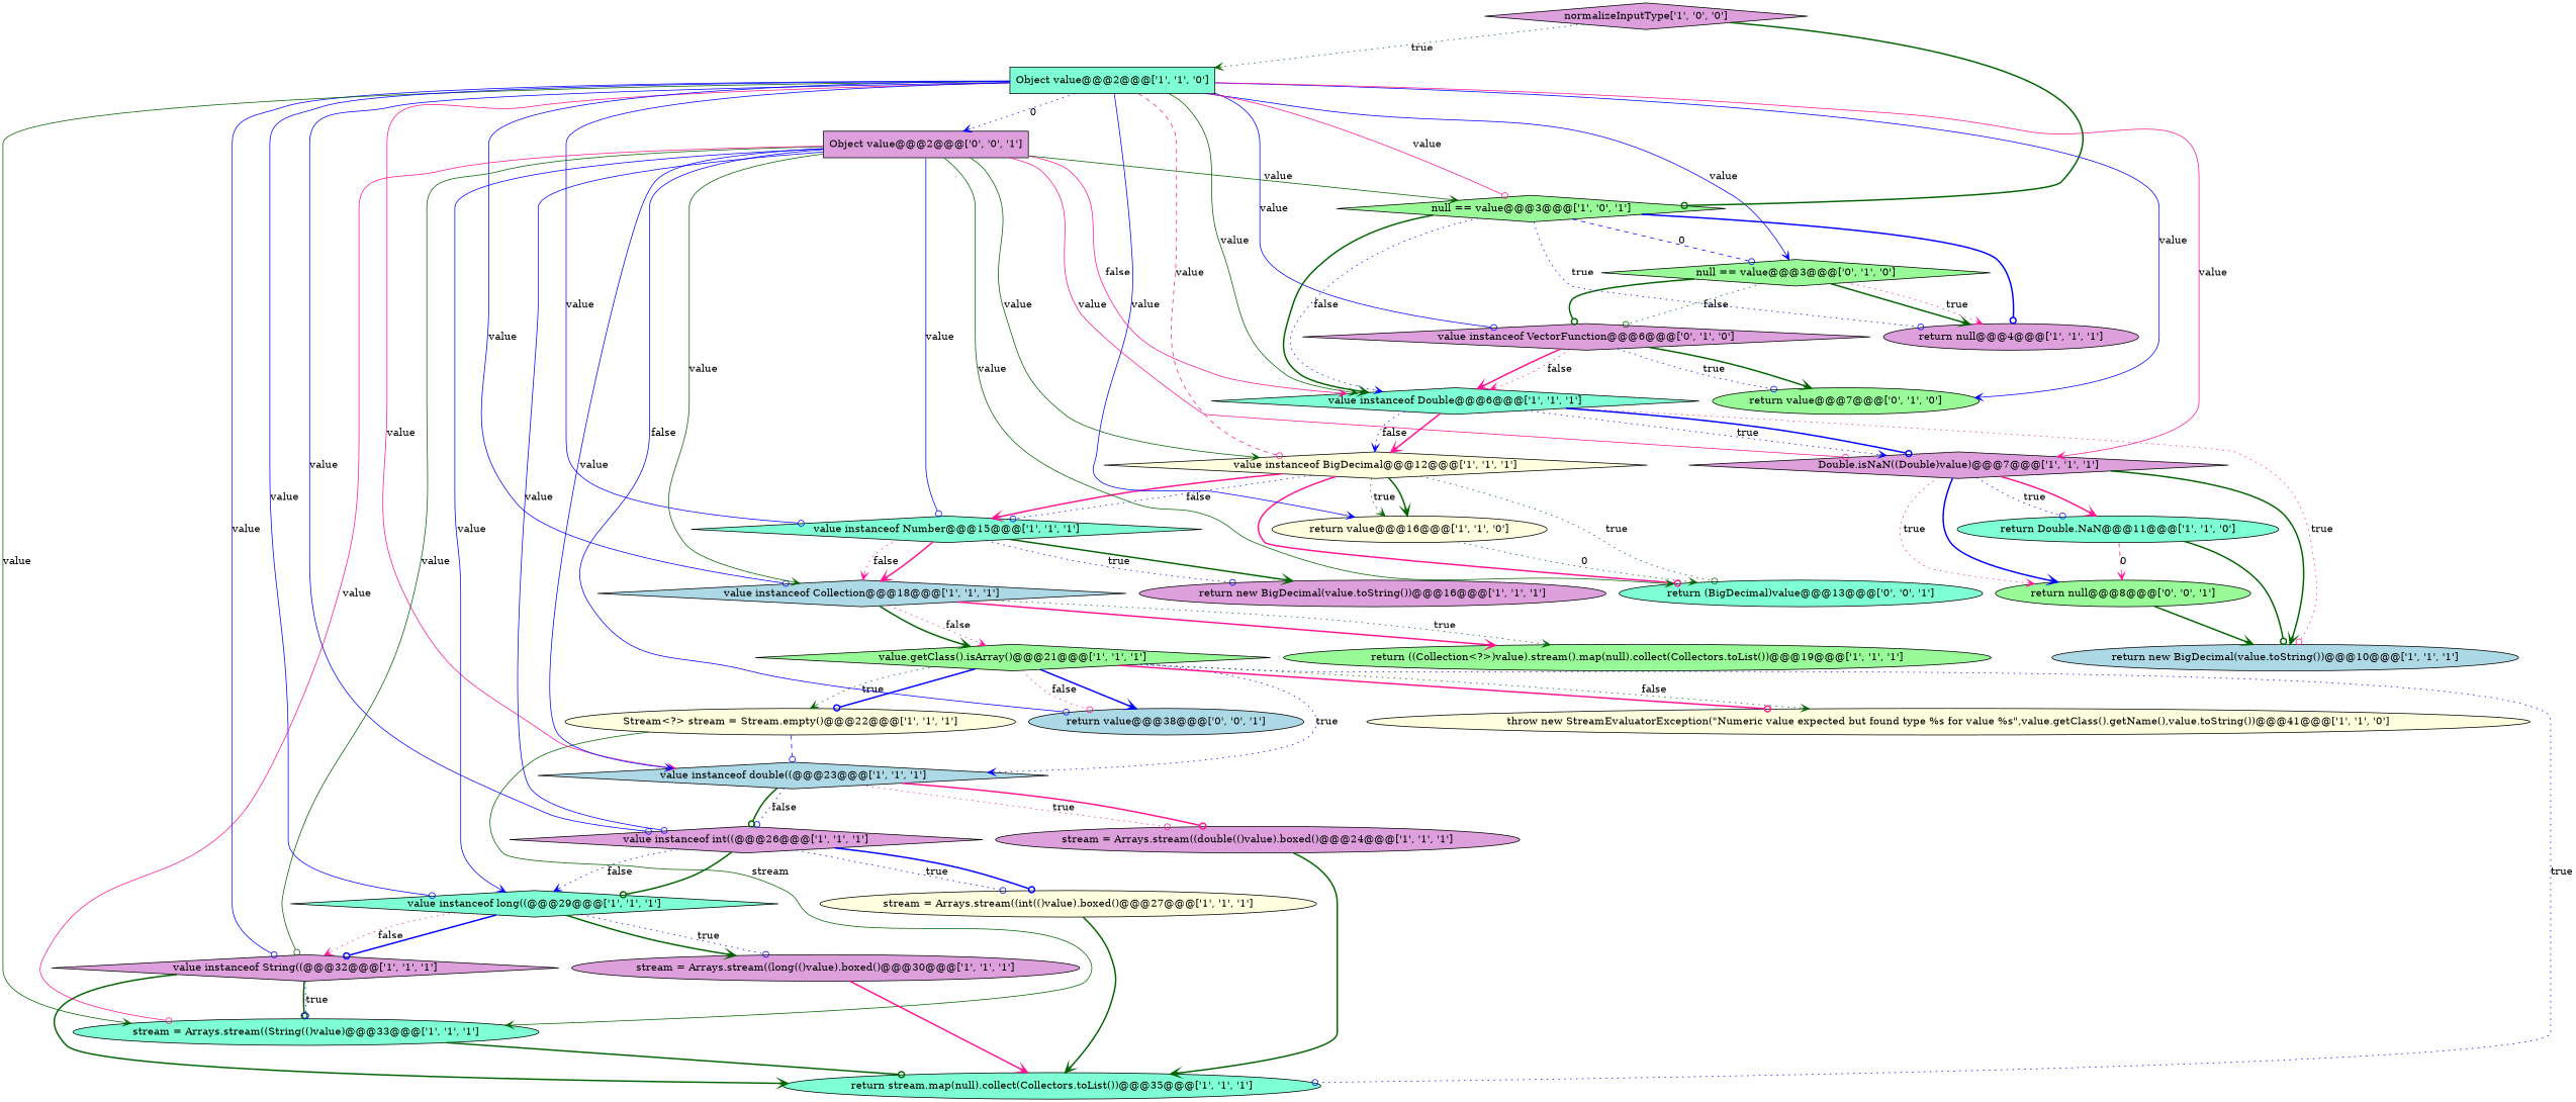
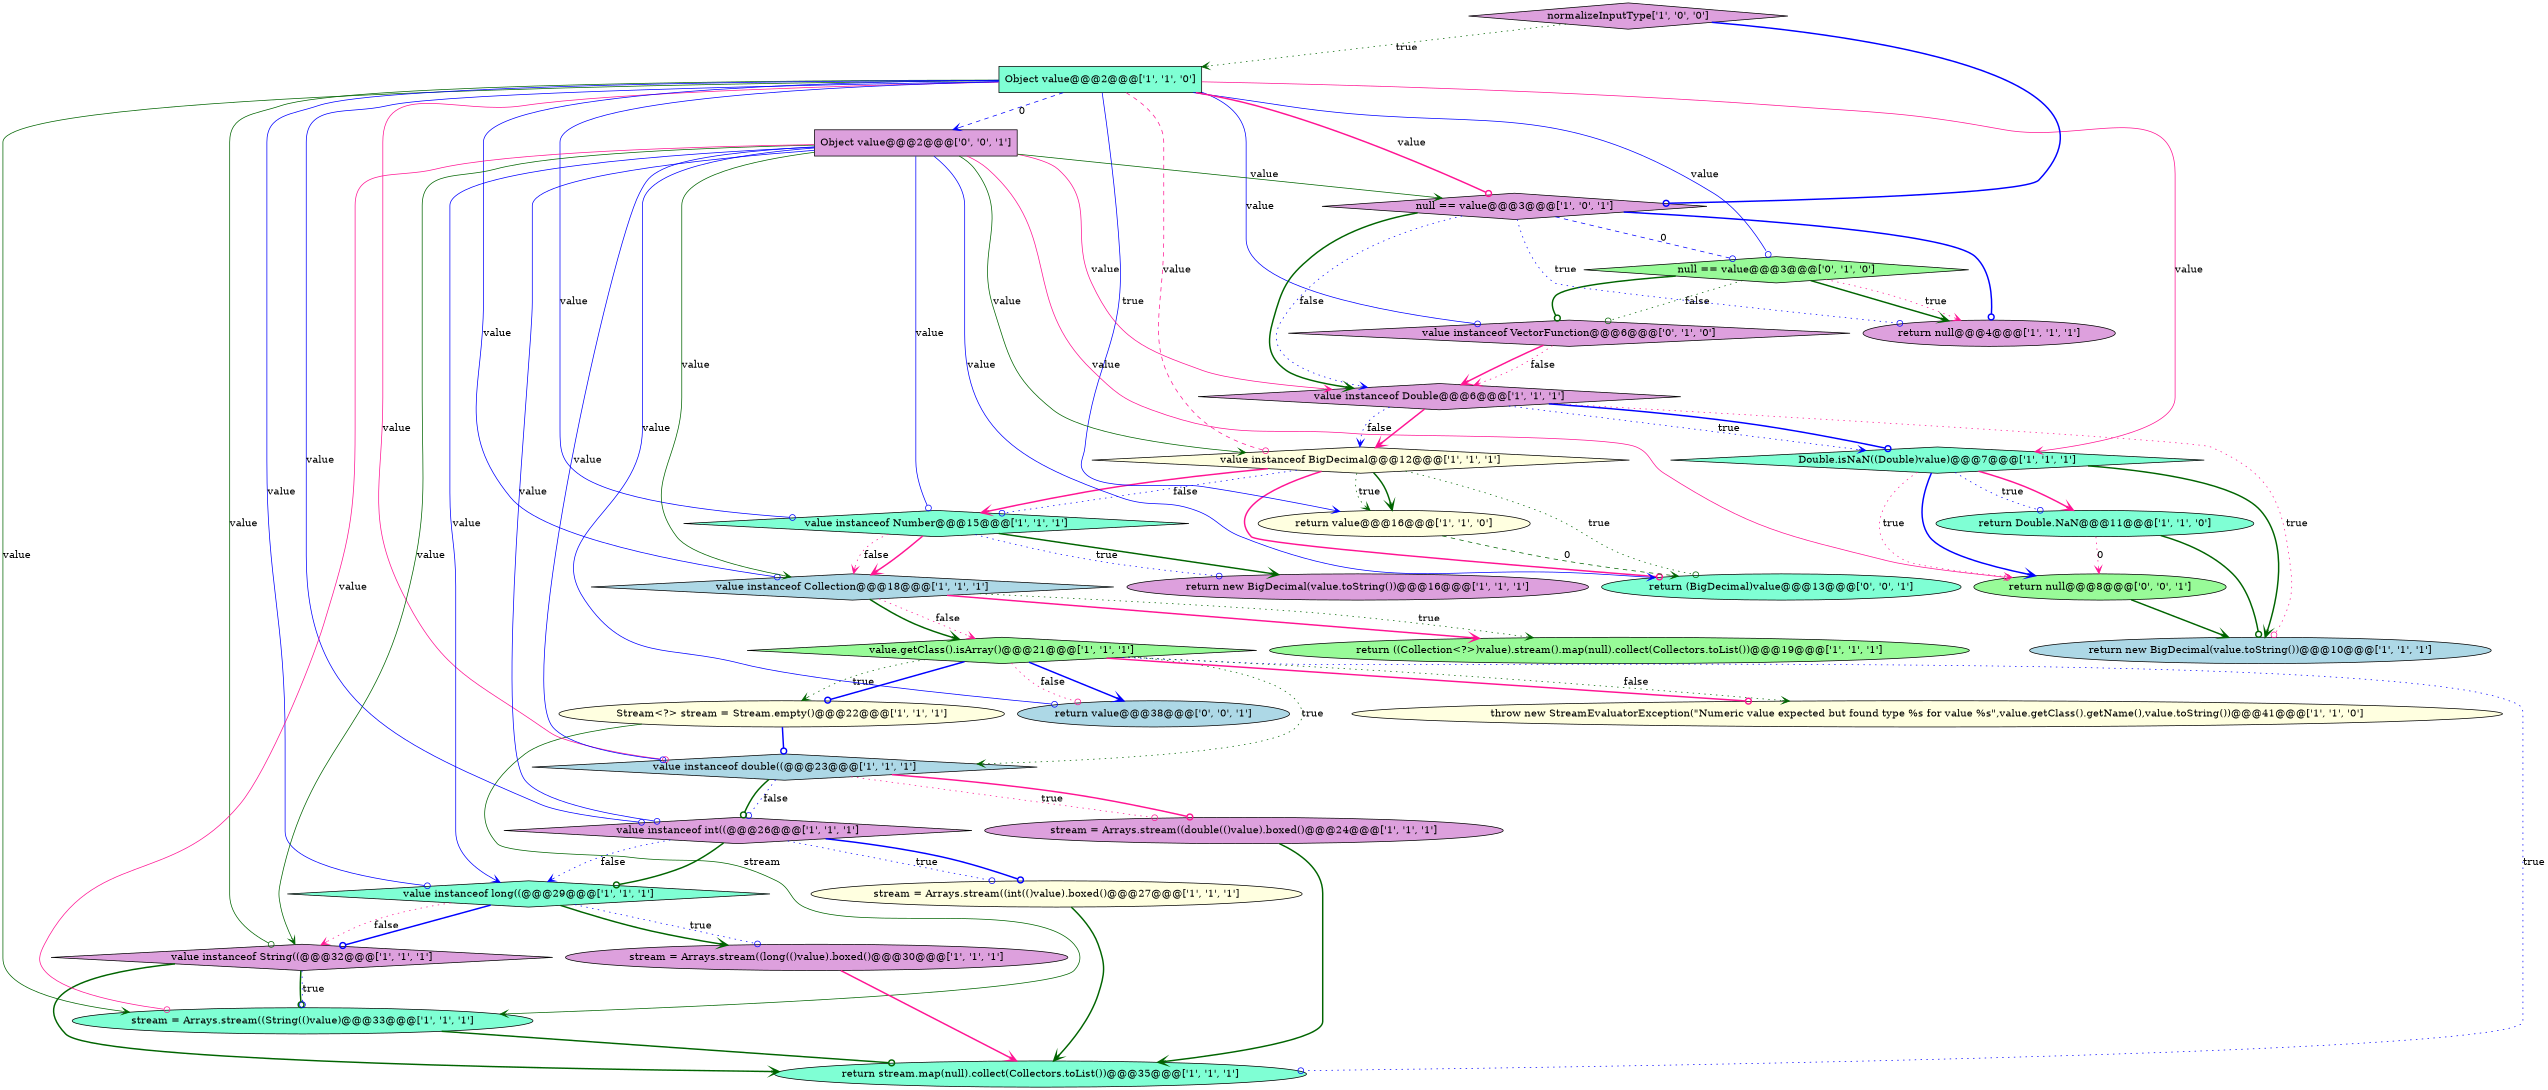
  digraph {
    node [fillcolor=plum shape=ellipse style=filled]
    edge [arrowhead=vee color=blue style=bold]
    n1 [label="value instanceof String((@@@32@@@['1', '1', '1']" shape=diamond]
    n2 [fillcolor=aquamarine label="stream = Arrays.stream((String(()value)@@@33@@@['1', '1', '1']"]
    n3 [fillcolor=aquamarine label="return stream.map(null).collect(Collectors.toList())@@@35@@@['1', '1', '1']"]
    n4 [fillcolor=lightyellow label="Stream<?> stream = Stream.empty()@@@22@@@['1', '1', '1']"]
    n5 [fillcolor=lightblue label="value instanceof double((@@@23@@@['1', '1', '1']" shape=diamond]
    n6 [label="value instanceof int((@@@26@@@['1', '1', '1']" shape=diamond]
    n7 [label="stream = Arrays.stream((double(()value).boxed()@@@24@@@['1', '1', '1']"]
    n8 [fillcolor=palegreen label="null == value@@@3@@@['0', '1', '0']" shape=diamond]
    n9 [label="value instanceof VectorFunction@@@6@@@['0', '1', '0']" shape=diamond]
    n10 [label="return null@@@4@@@['1', '1', '1']"]
-   n11 [fillcolor=aquamarine label="value instanceof Double@@@6@@@['1', '1', '1']" shape=diamond]
-   n12 [fillcolor=palegreen label="return value@@@7@@@['0', '1', '0']"]
+   n11 [label="value instanceof Double@@@6@@@['1', '1', '1']" shape=diamond]
    n13 [label="stream = Arrays.stream((long(()value).boxed()@@@30@@@['1', '1', '1']"]
    n14 [fillcolor=lightblue label="value instanceof Collection@@@18@@@['1', '1', '1']" shape=diamond]
    n15 [fillcolor=palegreen label="value.getClass().isArray()@@@21@@@['1', '1', '1']" shape=diamond]
    n16 [fillcolor=palegreen label="return ((Collection<?>)value).stream().map(null).collect(Collectors.toList())@@@19@@@['1', '1', '1']"]
    n17 [fillcolor=lightblue label="return value@@@38@@@['0', '0', '1']"]
    n18 [fillcolor=lightyellow label="throw new StreamEvaluatorException(\"Numeric value expected but found type %s for value %s\",value.getClass().getName(),value.toString())@@@41@@@['1', '1', '0']"]
    n19 [fillcolor=aquamarine label="value instanceof long((@@@29@@@['1', '1', '1']" shape=diamond]
    n20 [fillcolor=lightyellow label="stream = Arrays.stream((int(()value).boxed()@@@27@@@['1', '1', '1']"]
    n21 [fillcolor=aquamarine label="return Double.NaN@@@11@@@['1', '1', '0']"]
    n22 [fillcolor=lightblue label="return new BigDecimal(value.toString())@@@10@@@['1', '1', '1']"]
    n23 [fillcolor=palegreen label="return null@@@8@@@['0', '0', '1']"]
    n24 [fillcolor=lightyellow label="value instanceof BigDecimal@@@12@@@['1', '1', '1']" shape=diamond]
-   n25 [label="Double.isNaN((Double)value)@@@7@@@['1', '1', '1']" shape=diamond]
+   n25 [fillcolor=aquamarine label="Double.isNaN((Double)value)@@@7@@@['1', '1', '1']" shape=diamond]
    n26 [fillcolor=lightyellow label="return value@@@16@@@['1', '1', '0']"]
    n27 [fillcolor=aquamarine label="return (BigDecimal)value@@@13@@@['0', '0', '1']"]
    n28 [fillcolor=aquamarine label="value instanceof Number@@@15@@@['1', '1', '1']" shape=diamond]
    n29 [label="return new BigDecimal(value.toString())@@@16@@@['1', '1', '1']"]
    n30 [fillcolor=aquamarine label="Object value@@@2@@@['1', '1', '0']" shape=box]
-   n31 [fillcolor=palegreen label="null == value@@@3@@@['1', '0', '1']" shape=diamond]
+   n31 [label="null == value@@@3@@@['1', '0', '1']" shape=diamond]
    n32 [label="Object value@@@2@@@['0', '0', '1']" shape=box]
    n33 [label="normalizeInputType['1', '0', '0']" shape=diamond]
    n1 -> n2 [arrowhead=odot color=darkgreen]
    n1 -> n2 [arrowhead=odot label=true style=dotted]
    n1 -> n3 [color=darkgreen]
    n2 -> n3 [arrowhead=odot color=darkgreen]
    n4 -> n2 [color=darkgreen label=stream style=solid]
-   n4 -> n5 [arrowhead=odot style=dashed]
+   n4 -> n5 [arrowhead=odot]
    n5 -> n6 [arrowhead=odot label=false style=dotted]
    n5 -> n6 [arrowhead=odot color=darkgreen]
    n5 -> n7 [arrowhead=odot color=deeppink label=true style=dotted]
    n5 -> n7 [arrowhead=odot color=deeppink]
    n6 -> n19 [arrowhead=odot color=darkgreen]
    n6 -> n19 [label=false style=dotted]
    n6 -> n20 [arrowhead=odot label=true style=dotted]
    n6 -> n20 [arrowhead=odot]
    n7 -> n3 [color=darkgreen]
    n8 -> n9 [arrowhead=odot color=darkgreen]
    n8 -> n9 [arrowhead=odot color=darkgreen label=false style=dotted]
    n8 -> n10 [color=darkgreen]
    n8 -> n10 [color=deeppink label=true style=dotted]
    n9 -> n11 [color=deeppink]
    n9 -> n11 [color=deeppink label=false style=dotted]
-   n9 -> n12 [color=darkgreen]
-   n9 -> n12 [arrowhead=odot label=true style=dotted]
    n11 -> n22 [arrowhead=odot color=deeppink label=true style=dotted]
    n11 -> n24 [color=deeppink]
    n11 -> n24 [label=false style=dotted]
    n11 -> n25 [label=true style=dotted]
    n11 -> n25 [arrowhead=odot]
    n13 -> n3 [color=deeppink]
    n14 -> n15 [color=deeppink label=false style=dotted]
    n14 -> n15 [color=darkgreen]
    n14 -> n16 [color=darkgreen label=true style=dotted]
    n14 -> n16 [color=deeppink]
    n15 -> n3 [arrowhead=odot label=true style=dotted]
    n15 -> n4 [arrowhead=odot]
    n15 -> n4 [color=darkgreen label=true style=dotted]
-   n15 -> n5 [label=true style=dotted]
+   n15 -> n5 [color=darkgreen label=true style=dotted]
    n15 -> n17
    n15 -> n17 [arrowhead=odot color=deeppink label=false style=dotted]
    n15 -> n18 [arrowhead=odot color=deeppink]
    n15 -> n18 [color=darkgreen label=false style=dotted]
    n19 -> n1 [arrowhead=odot]
    n19 -> n1 [color=deeppink label=false style=dotted]
    n19 -> n13 [arrowhead=odot label=true style=dotted]
    n19 -> n13 [color=darkgreen]
    n20 -> n3 [color=darkgreen]
    n21 -> n22 [arrowhead=odot color=darkgreen]
-   n21 -> n23 [color=deeppink label=0 style=dashed]
+   n21 -> n23 [color=deeppink label=0 style=dotted]
    n23 -> n22 [color=darkgreen]
    n24 -> n26 [color=darkgreen]
    n24 -> n26 [color=darkgreen label=true style=dotted]
    n24 -> n27 [arrowhead=odot color=darkgreen label=true style=dotted]
    n24 -> n27 [arrowhead=odot color=deeppink]
    n24 -> n28 [arrowhead=odot label=false style=dotted]
    n24 -> n28 [color=deeppink]
    n25 -> n21 [arrowhead=odot label=true style=dotted]
    n25 -> n21 [color=deeppink]
    n25 -> n22 [color=darkgreen]
    n25 -> n23 [color=deeppink label=true style=dotted]
    n25 -> n23
-   n26 -> n27 [color=darkgreen label=0 style=dotted]
+   n26 -> n27 [color=darkgreen label=0 style=dashed]
    n28 -> n14 [color=deeppink]
    n28 -> n14 [color=deeppink label=false style=dotted]
    n28 -> n29 [color=darkgreen]
    n28 -> n29 [arrowhead=odot label=true style=dotted]
-   n30 -> n1 [arrowhead=odot label=value style=solid]
+   n30 -> n1 [arrowhead=odot color=darkgreen label=value style=solid]
    n30 -> n2 [color=darkgreen label=value style=solid]
-   n30 -> n5 [color=deeppink label=value style=solid]
+   n30 -> n5 [arrowhead=odot color=deeppink label=value style=solid]
    n30 -> n6 [arrowhead=odot label=value style=solid]
-   n30 -> n8 [label=value style=solid]
+   n30 -> n8 [arrowhead=odot label=value style=solid]
    n30 -> n9 [arrowhead=odot label=value style=solid]
-   n30 -> n11 [color=darkgreen label=value style=solid]
-   n30 -> n12 [label=value style=solid]
    n30 -> n14 [arrowhead=odot label=value style=solid]
    n30 -> n19 [arrowhead=odot label=value style=solid]
    n30 -> n24 [arrowhead=odot color=deeppink label=value style=dashed]
    n30 -> n25 [color=deeppink label=value style=solid]
-   n30 -> n26 [label=value style=solid]
+   n30 -> n26 [label=true style=solid]
    n30 -> n28 [arrowhead=odot label=value style=solid]
-   n30 -> n31 [arrowhead=odot color=deeppink label=value style=solid]
-   n30 -> n32 [label=0 style=dotted]
+   n30 -> n31 [arrowhead=odot color=deeppink label=value]
+   n30 -> n32 [label=0 style=dashed]
    n31 -> n8 [arrowhead=odot label=0 style=dashed]
    n31 -> n10 [arrowhead=odot label=true style=dotted]
    n31 -> n10 [arrowhead=odot]
    n31 -> n11 [label=false style=dotted]
    n31 -> n11 [color=darkgreen]
-   n32 -> n1 [arrowhead=odot color=darkgreen label=value style=solid]
+   n32 -> n1 [color=darkgreen label=value style=solid]
    n32 -> n2 [arrowhead=odot color=deeppink label=value style=solid]
-   n32 -> n5 [label=value style=solid]
+   n32 -> n5 [arrowhead=odot label=value style=solid]
    n32 -> n6 [arrowhead=odot label=value style=solid]
-   n32 -> n11 [color=deeppink label=false style=solid]
+   n32 -> n11 [color=deeppink label=value style=solid]
    n32 -> n14 [color=darkgreen label=value style=solid]
-   n32 -> n17 [arrowhead=odot label=false style=solid]
+   n32 -> n17 [arrowhead=odot label=value style=solid]
    n32 -> n19 [label=value style=solid]
    n32 -> n24 [color=darkgreen label=value style=solid]
-   n32 -> n25 [arrowhead=odot color=deeppink label=value style=solid]
-   n32 -> n27 [color=darkgreen label=value style=solid]
+   n32 -> n23 [arrowhead=odot color=deeppink label=value style=solid]
+   n32 -> n27 [label=value style=solid]
    n32 -> n28 [arrowhead=odot label=value style=solid]
    n32 -> n31 [color=darkgreen label=value style=solid]
    n33 -> n30 [color=darkgreen label=true style=dotted]
-   n33 -> n31 [arrowhead=odot color=darkgreen]
+   n33 -> n31 [arrowhead=odot]
  }
